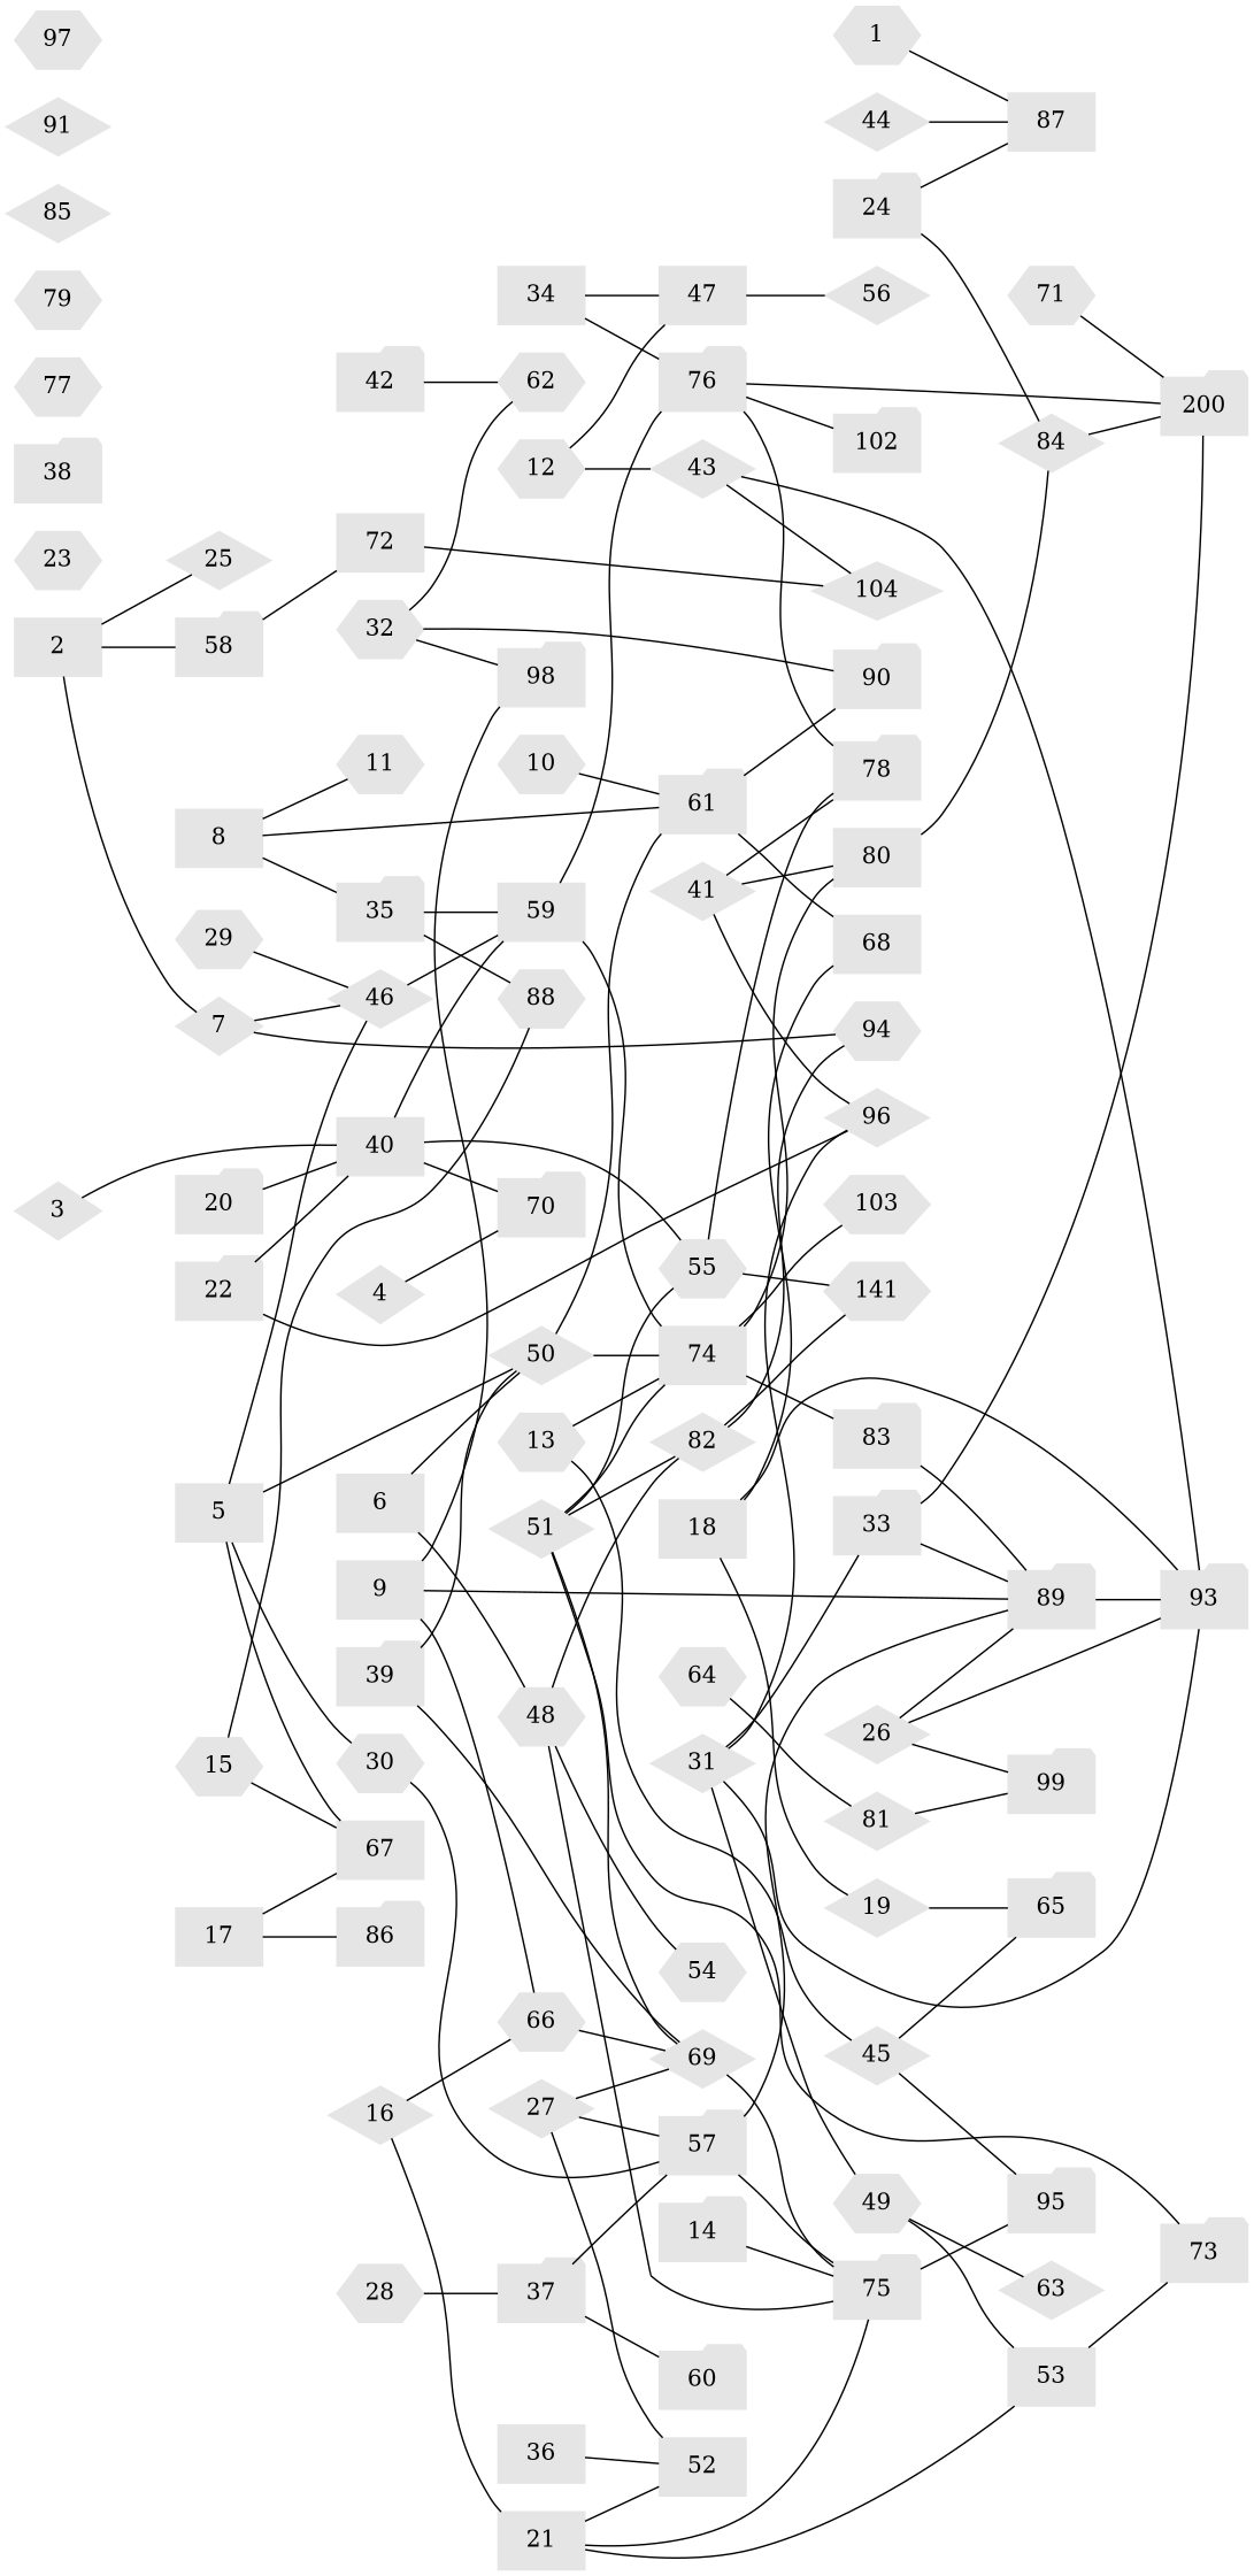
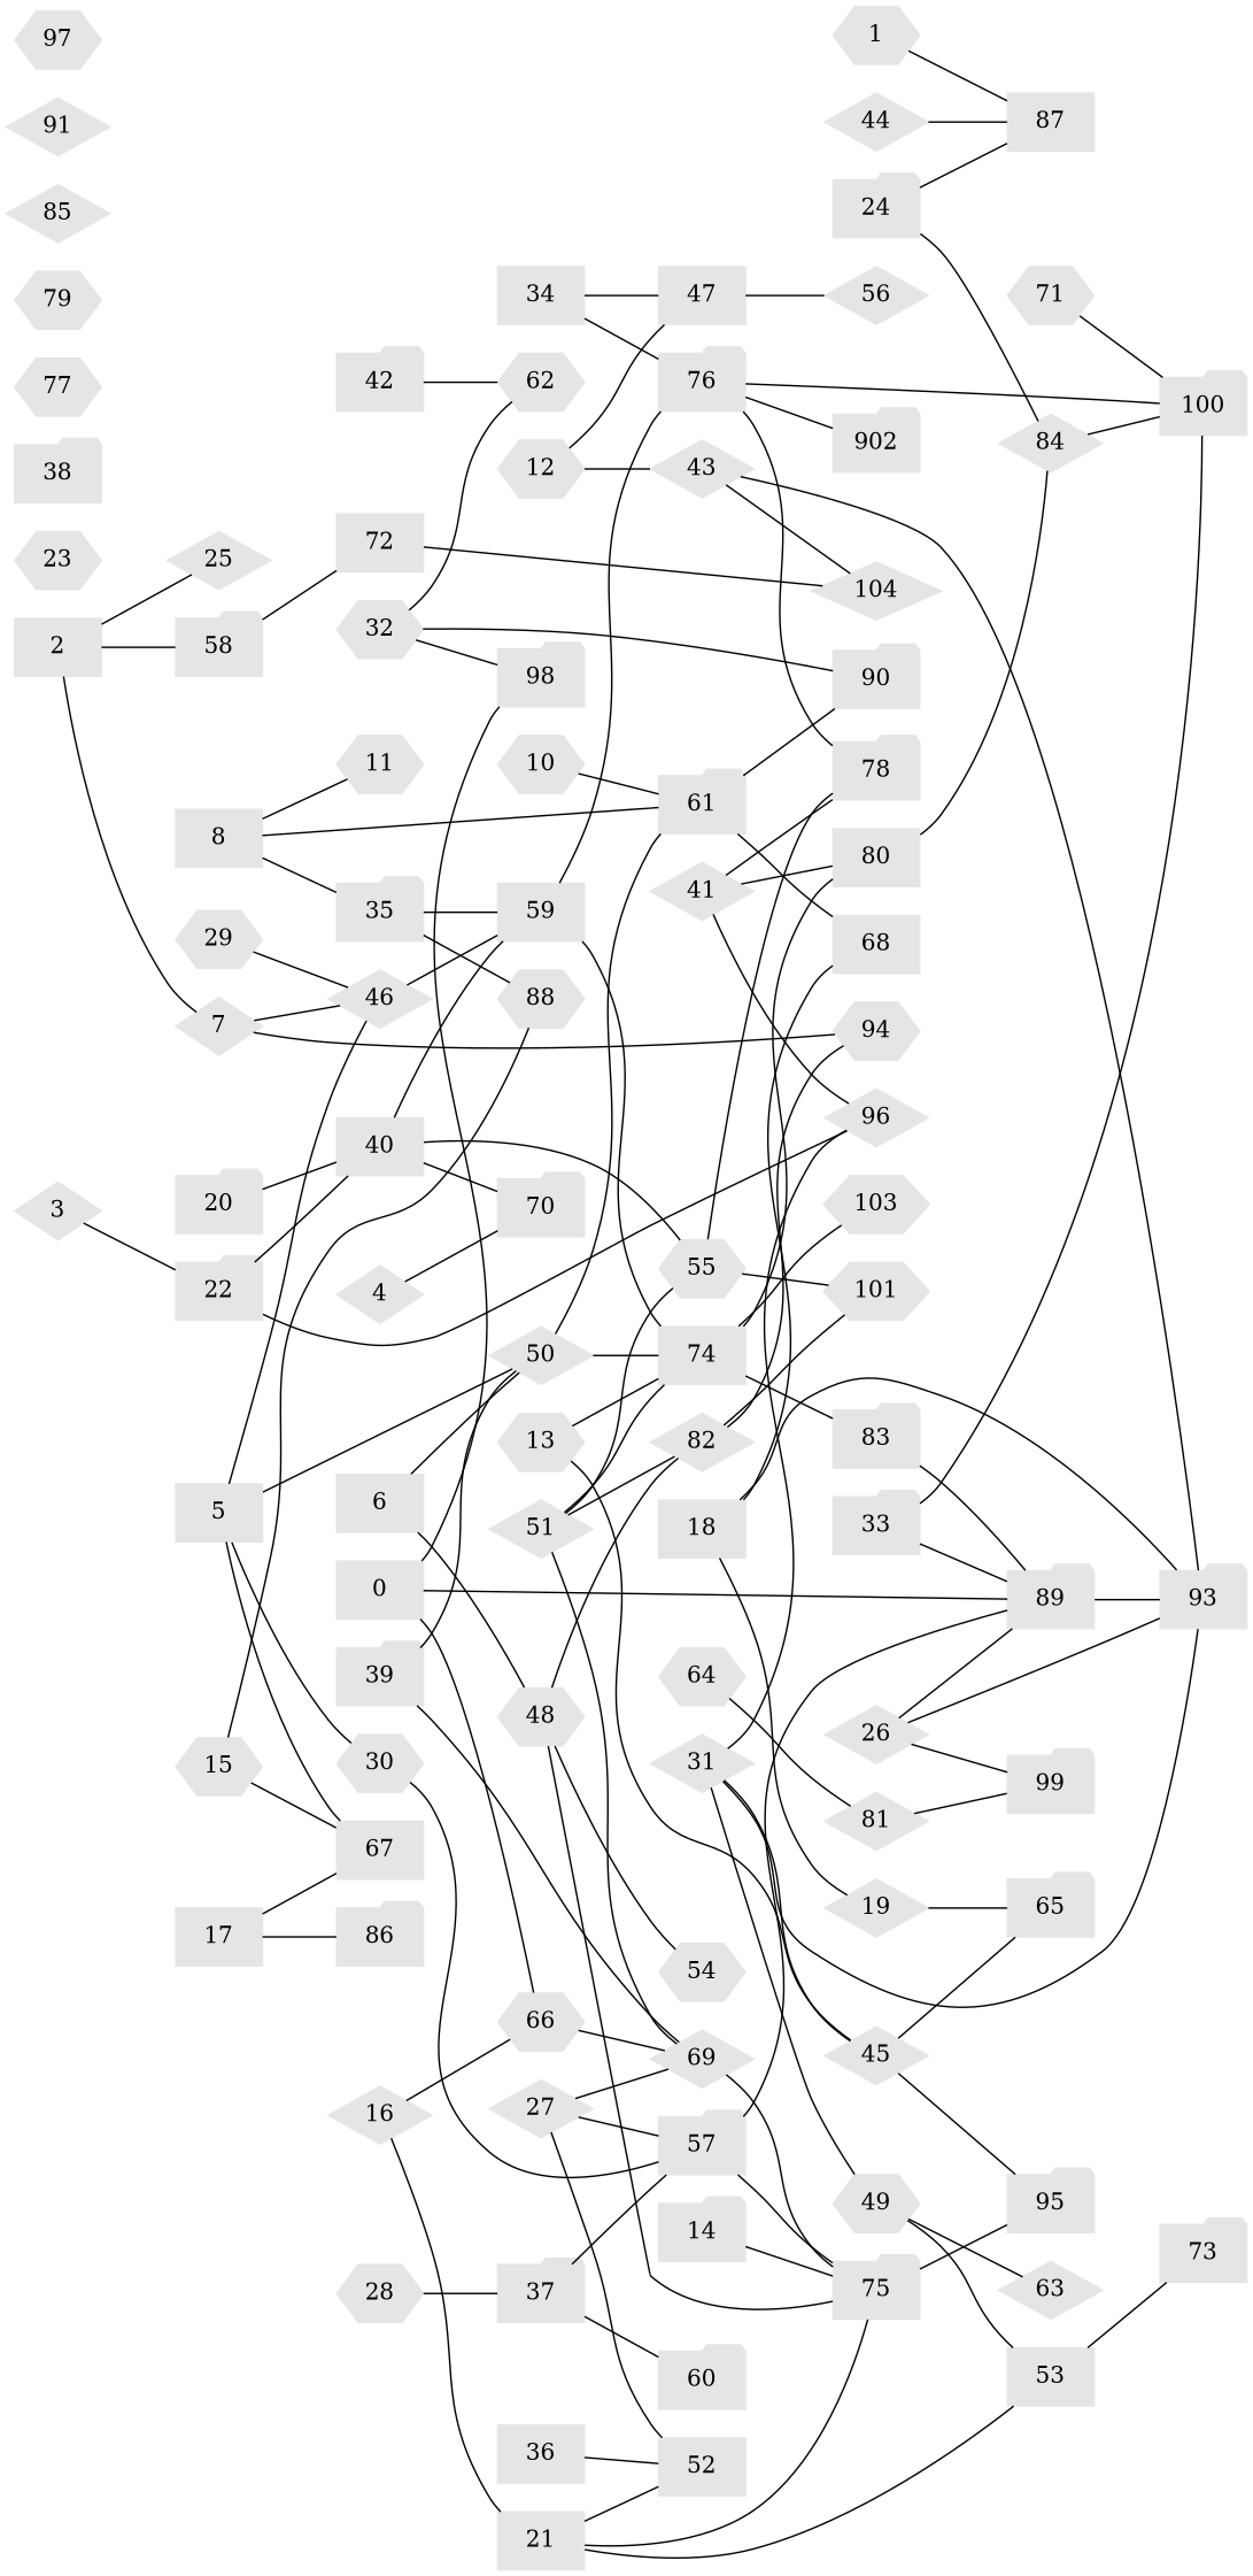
  graph {
    rankdir=LR
    node [color=gray90 shape=folder style=filled]
    1 [shape=hexagon]
    87 [shape=box]
    2 [shape=box]
    7 [shape=diamond]
    25 [shape=diamond]
    58
    46 [shape=diamond]
    94 [shape=hexagon]
    72 [shape=box]
    3 [shape=diamond]
    40 [shape=box]
    70
    59 [shape=box]
    55 [shape=hexagon]
    4 [shape=diamond]
    5 [shape=box]
    30 [shape=hexagon]
    50 [shape=diamond]
    67 [shape=box]
    57
    61
    74 [shape=box]
    6 [shape=box]
    48 [shape=hexagon]
    75
    54 [shape=hexagon]
    82 [shape=diamond]
    8 [shape=box]
    11 [shape=hexagon]
    35
    88 [shape=hexagon]
    68 [shape=box]
    90
-   9 [shape=box]
+   9 [shape=box label=0]
    66 [shape=hexagon]
    89
    98
    69 [shape=diamond]
    93
    10 [shape=hexagon]
    12 [shape=hexagon]
    43 [shape=diamond]
    47 [shape=box]
    104 [shape=diamond]
    56 [shape=diamond]
    13 [shape=hexagon]
    45 [shape=diamond]
    65
    95
    80 [shape=box]
    83
    103 [shape=hexagon]
    14
    15 [shape=hexagon]
    16 [shape=diamond]
    21 [shape=box]
    52 [shape=box]
    53 [shape=box]
    17 [shape=box]
    86
    18 [shape=box]
    19 [shape=diamond]
    20
    73
    22
    96 [shape=diamond]
    23 [shape=hexagon]
    24
    84 [shape=diamond]
-   100 [label=200]
+   100
    26 [shape=diamond]
    99
    27 [shape=diamond]
    28 [shape=hexagon]
    37
    60
    29 [shape=hexagon]
    31 [shape=diamond]
    33
    49 [shape=hexagon]
    63 [shape=diamond]
    32 [shape=hexagon]
    62 [shape=hexagon]
    34 [shape=box]
    76
    78
-   102
+   102 [label=902]
    36 [shape=box]
    38
    39
-   101 [shape=hexagon label=141]
+   101 [shape=hexagon]
    41 [shape=diamond]
    42
    44 [shape=diamond]
    51 [shape=diamond]
    64 [shape=hexagon]
    81 [shape=diamond]
    71 [shape=hexagon]
    77 [shape=hexagon]
    79 [shape=hexagon]
    85 [shape=diamond]
    91 [shape=diamond]
    97 [shape=hexagon]
    1 -- 87
    2 -- 7
    2 -- 25
    2 -- 58
    7 -- 46
    7 -- 94
    58 -- 72
    46 -- 59
    72 -- 104
-   3 -- 40
+   3 -- 22
    40 -- 70
    40 -- 59
    40 -- 55
    59 -- 74
    59 -- 76
    55 -- 78
    55 -- 101
    4 -- 70
    5 -- 46
    5 -- 30
    5 -- 50
    5 -- 67
    30 -- 57
    50 -- 61
    50 -- 74
    57 -- 75
    57 -- 89
    61 -- 68
    61 -- 90
    74 -- 80
    74 -- 83
    74 -- 103
    6 -- 50
    6 -- 48
    48 -- 75
    48 -- 54
    48 -- 82
    75 -- 95
    82 -- 94
    82 -- 101
    8 -- 61
    8 -- 11
    8 -- 35
    35 -- 59
    35 -- 88
    9 -- 66
    9 -- 89
    9 -- 98
    66 -- 69
    89 -- 93
    69 -- 75
    10 -- 61
    12 -- 43
    12 -- 47
    43 -- 93
    43 -- 104
    47 -- 56
    13 -- 74
    13 -- 45
    45 -- 65
    45 -- 95
    80 -- 84
    83 -- 89
    14 -- 75
    15 -- 67
    15 -- 88
    16 -- 66
    16 -- 21
    21 -- 75
    21 -- 52
    21 -- 53
    53 -- 73
    17 -- 67
    17 -- 86
    18 -- 68
    18 -- 93
    18 -- 19
    19 -- 65
    20 -- 40
    22 -- 40
    22 -- 96
    24 -- 87
    24 -- 84
    84 -- 100
    26 -- 89
    26 -- 93
    26 -- 99
    27 -- 57
    27 -- 69
    27 -- 52
    28 -- 37
    37 -- 57
    37 -- 60
    29 -- 46
    31 -- 93
    31 -- 96
-   31 -- 33
+   31 -- 45
    31 -- 49
    33 -- 89
    33 -- 100
    49 -- 53
    49 -- 63
    32 -- 90
    32 -- 98
    32 -- 62
    34 -- 47
    34 -- 76
    76 -- 100
    76 -- 78
    76 -- 102
    36 -- 52
    39 -- 50
    39 -- 69
    41 -- 80
    41 -- 96
    41 -- 78
    42 -- 62
    44 -- 87
    51 -- 55
    51 -- 74
    51 -- 82
    51 -- 69
-   51 -- 73
    64 -- 81
    81 -- 99
    71 -- 100
  }
